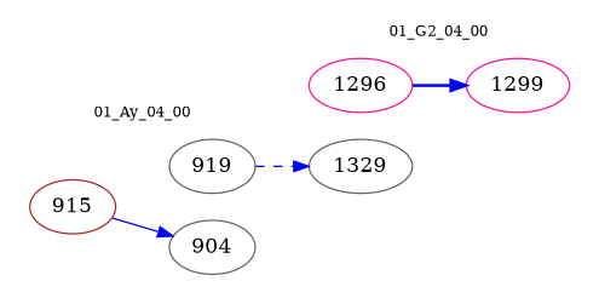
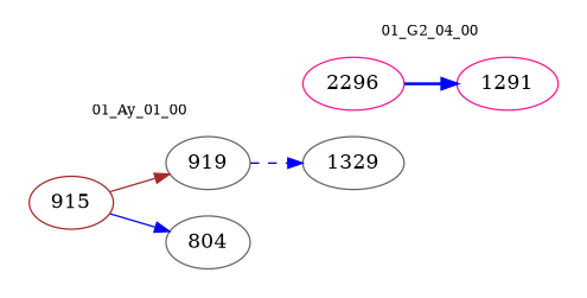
  digraph {
    rankdir=LR
    node [color=gray40]
    edge [arrowhead=normal color=blue style=solid]
    n1 [color=brown label=915]
-   n2 [label=904]
+   n2 [label=804]
    n3 [label=919]
-   n4 [color=deeppink label=1296]
-   n5 [color=deeppink label=1299]
+   n4 [color=deeppink label=2296]
+   n5 [color=deeppink label=1291]
    n6 [label=1329]
    subgraph cluster_1 {
      color=white
      fontsize=10
-     label="01_Ay_04_00"
+     label="01_Ay_01_00"
      n1
      n2
      n3
    }
    subgraph cluster_2 {
      color=white
      fontsize=10
      label="01_G2_04_00"
      n4
      n5
      n6
    }
    n1 -> n2
+   n1 -> n3 [color=brown]
    n3 -> n6 [style=dashed]
    n4 -> n5 [style=bold]
  }
